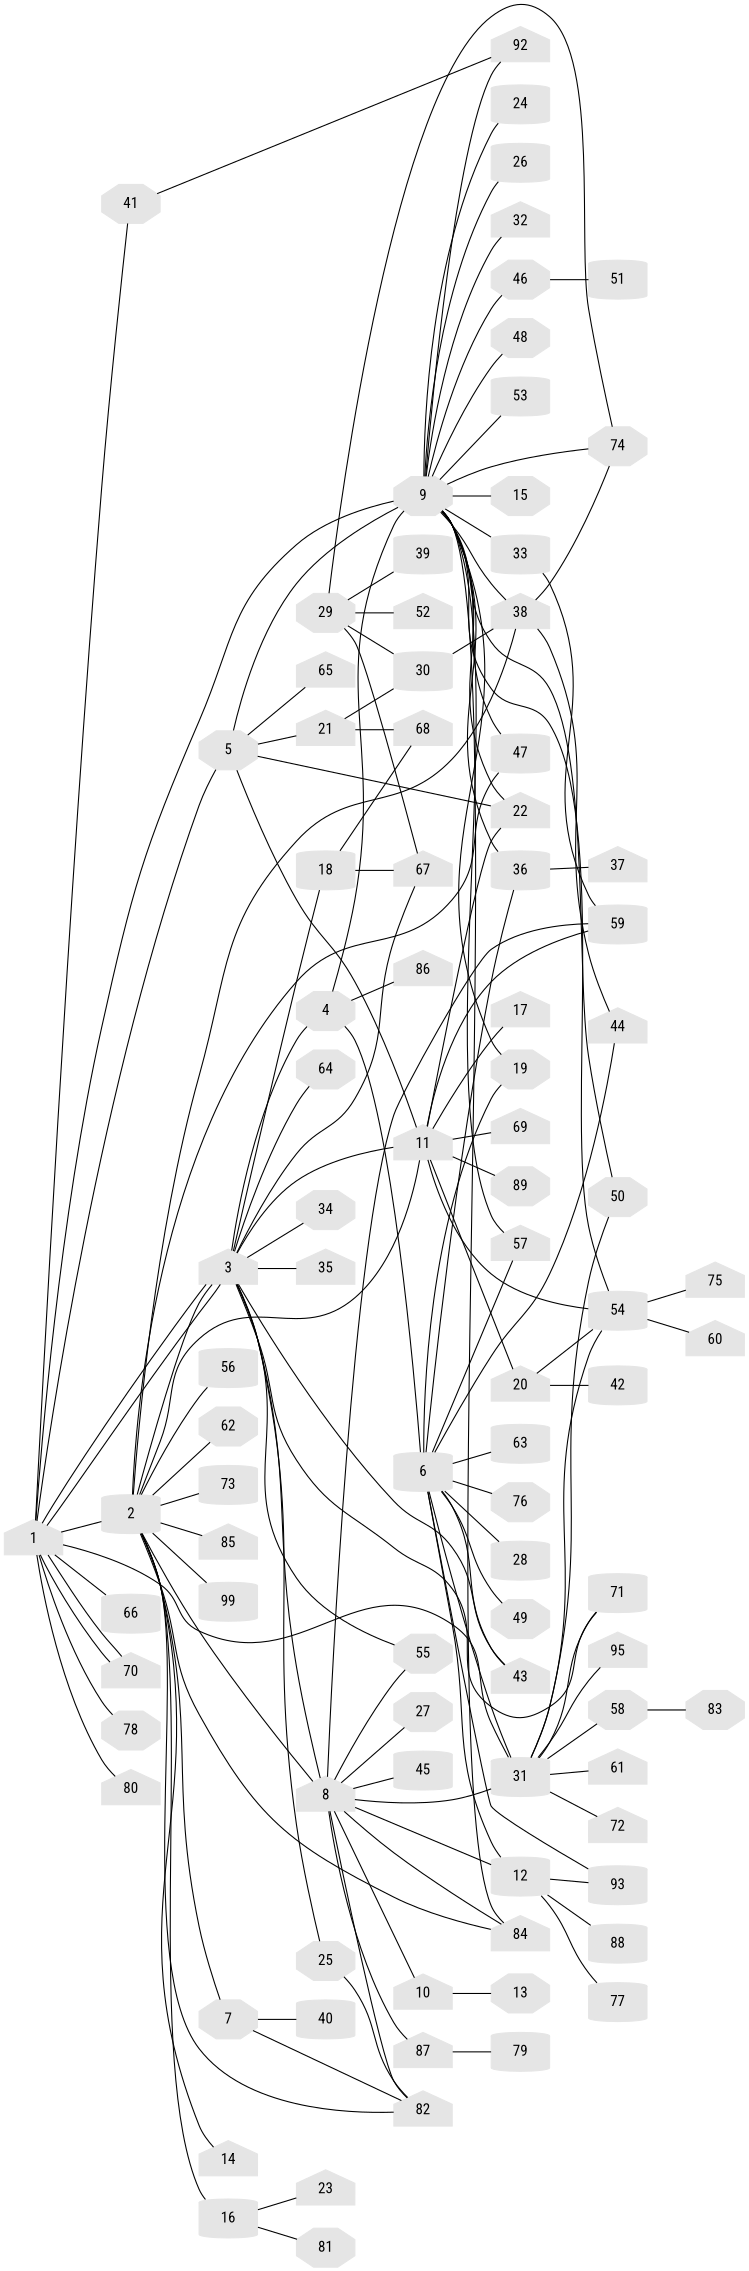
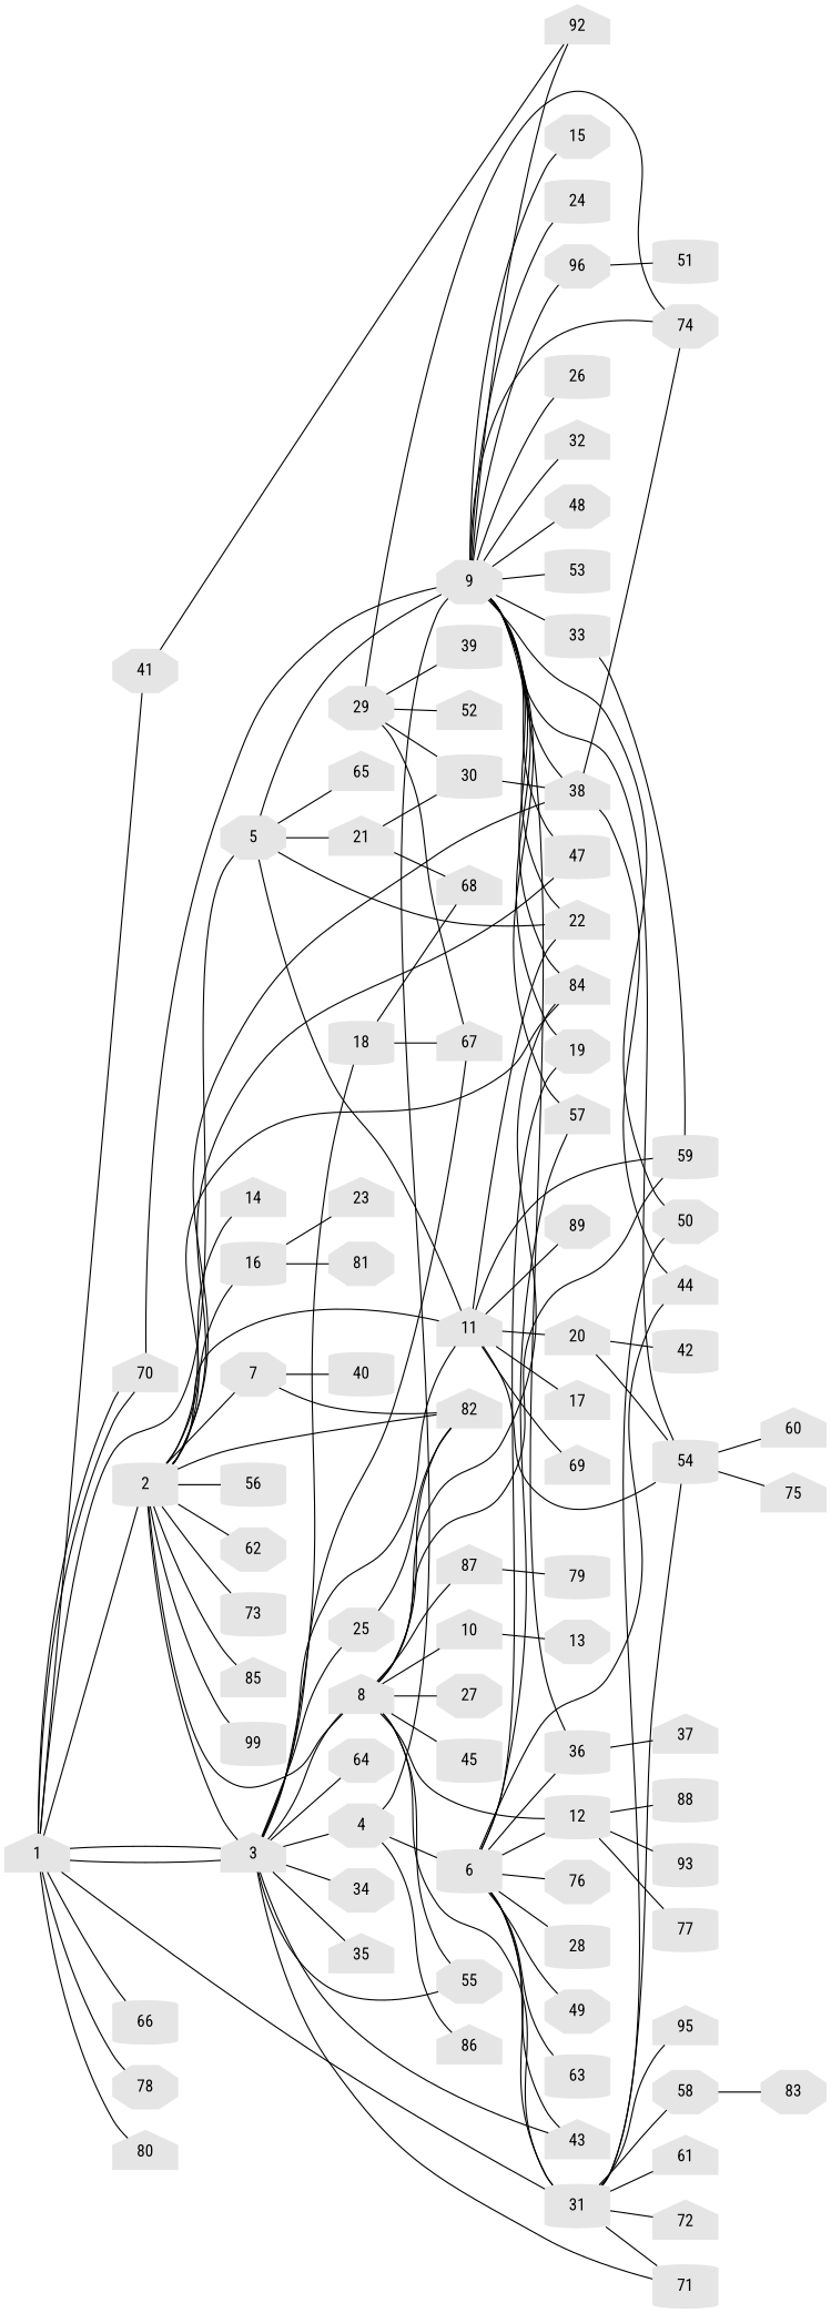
  graph {
    fontname="Roboto Condensed"
    rankdir=LR
    node [color=gray90 fontname="Roboto Condensed" shape=house style=filled]
    edge [fontname="Roboto Condensed"]
    2 [shape=cylinder]
    1
    3
    5 [shape=octagon]
    9 [shape=octagon]
    31 [shape=cylinder]
    41 [shape=octagon]
    66 [shape=cylinder]
    70
    78 [shape=octagon]
    80
    7 [shape=octagon]
    8
    11
    14
    16 [shape=cylinder]
    38
    47 [shape=cylinder]
    56 [shape=cylinder]
    62 [shape=octagon]
    73 [shape=cylinder]
    82
    84
    85
    n25 [label=99 shape=cylinder]
    4 [shape=octagon]
    18 [shape=cylinder]
    25 [shape=octagon]
    34 [shape=octagon]
    35
    43
    55 [shape=octagon]
    64 [shape=octagon]
    67
    71 [shape=cylinder]
    21
    22
    65
    19 [shape=octagon]
    36 [shape=cylinder]
    57
    15 [shape=octagon]
    24 [shape=cylinder]
    26 [shape=cylinder]
    32
    33 [shape=cylinder]
-   46 [shape=octagon]
+   46 [shape=octagon label=96]
    48 [shape=octagon]
    50 [shape=octagon]
    53 [shape=cylinder]
    54 [shape=cylinder]
    74 [shape=octagon]
    92
    58 [shape=octagon]
    61
    72
    n57 [label=95]
    40 [shape=cylinder]
    12 [shape=cylinder]
    10
    27 [shape=octagon]
    45 [shape=cylinder]
    59 [shape=cylinder]
    87
    17
    20
    69
    89 [shape=octagon]
    23
    81 [shape=octagon]
    44
    6 [shape=cylinder]
    86
    68
    28 [shape=cylinder]
    49 [shape=octagon]
    63 [shape=cylinder]
    76 [shape=octagon]
    93 [shape=cylinder]
    30 [shape=cylinder]
    29 [shape=octagon]
    39 [shape=cylinder]
    52
    77 [shape=cylinder]
    88 [shape=cylinder]
    37
    13 [shape=octagon]
    79 [shape=cylinder]
    51 [shape=cylinder]
    60
    75
    42 [shape=cylinder]
    83 [shape=octagon]
    2 -- 3
    2 -- 7
    2 -- 8
    2 -- 11
    2 -- 14
    2 -- 16
    2 -- 38
    2 -- 47
    2 -- 56
    2 -- 62
    2 -- 73
    2 -- 82
    2 -- 84
    2 -- 85
    2 -- n25
    1 -- 2
    1 -- 3
    1 -- 3
    1 -- 5
-   1 -- 9
+   70 -- 9
    1 -- 31
    1 -- 41
    1 -- 66
    1 -- 70
    1 -- 70
    1 -- 78
    1 -- 80
    3 -- 8
    3 -- 11
    3 -- 4
    3 -- 18
    3 -- 25
    3 -- 34
    3 -- 35
    3 -- 43
    3 -- 55
    3 -- 64
    3 -- 67
    3 -- 71
    5 -- 9
    5 -- 11
    5 -- 21
    5 -- 22
    5 -- 65
    9 -- 38
    9 -- 47
    9 -- 84
    9 -- 22
    9 -- 19
    9 -- 36
    9 -- 57
    9 -- 15
    9 -- 24
    9 -- 26
    9 -- 32
    9 -- 33
    9 -- 46
    9 -- 48
    9 -- 50
    9 -- 53
    9 -- 54
    9 -- 74
    9 -- 92
    31 -- 71
    31 -- 50
    31 -- 54
    31 -- 58
    31 -- 61
    31 -- 72
    31 -- n57
    41 -- 92
    7 -- 82
    7 -- 40
    8 -- 31
    8 -- 82
    8 -- 84
    8 -- 55
    8 -- 12
    8 -- 10
    8 -- 27
    8 -- 45
    8 -- 59
    8 -- 87
    11 -- 22
    11 -- 54
    11 -- 59
    11 -- 17
    11 -- 20
    11 -- 69
    11 -- 89
    16 -- 23
    16 -- 81
    38 -- 74
    38 -- 44
    4 -- 9
    4 -- 6
    4 -- 86
    18 -- 67
    18 -- 68
    25 -- 82
    21 -- 68
    21 -- 30
    36 -- 37
    33 -- 59
    46 -- 51
    54 -- 60
    54 -- 75
    58 -- 83
    12 -- 93
    12 -- 77
    12 -- 88
    10 -- 13
    87 -- 79
    20 -- 54
    20 -- 42
    6 -- 31
    6 -- 43
    6 -- 19
    6 -- 36
    6 -- 57
    6 -- 12
    6 -- 44
    6 -- 28
    6 -- 49
    6 -- 63
    6 -- 76
-   6 -- 93
    30 -- 38
    29 -- 67
    29 -- 74
    29 -- 30
    29 -- 39
    29 -- 52
  }
